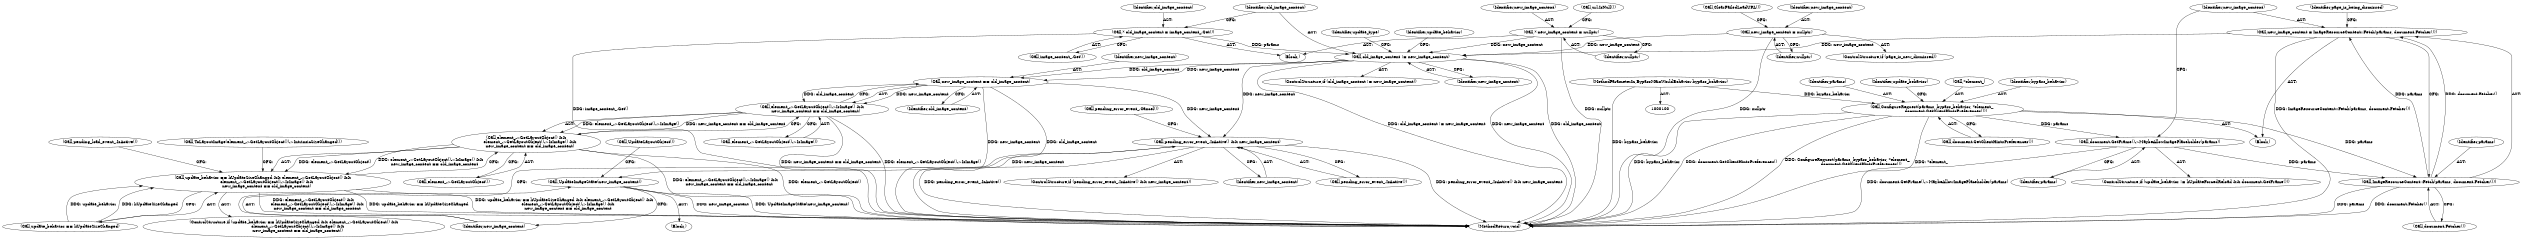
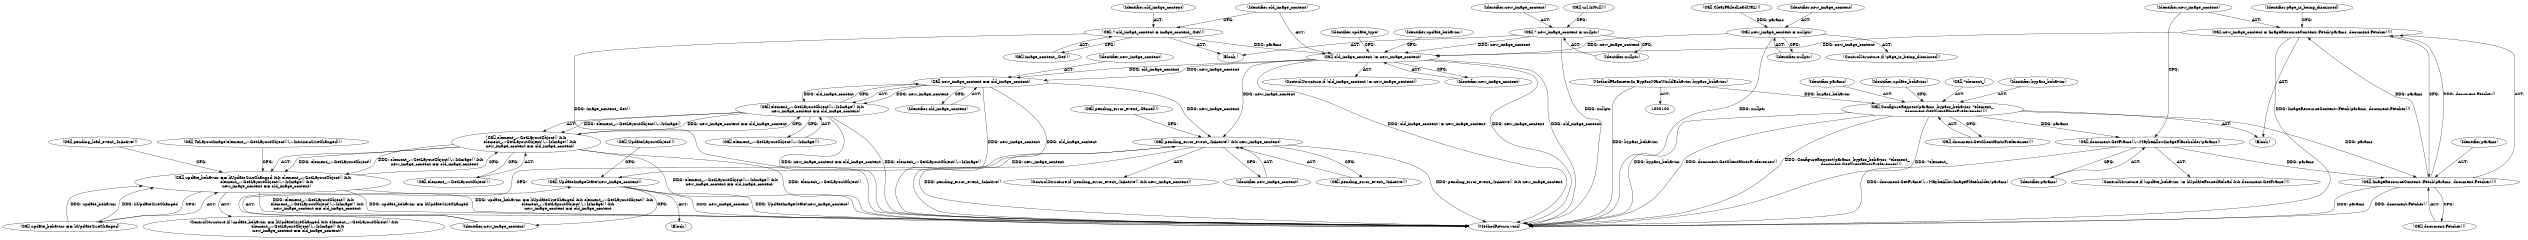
  digraph {
    n1 [label="(Call,old_image_content != new_image_content)"]
    n2 [label="(Call,new_image_content == old_image_content)"]
    n3 [label="(Call,pending_error_event_.IsActive() && new_image_content)"]
    n4 [label="(ControlStructure,if (old_image_content != new_image_content))"]
    n5 [label="(MethodReturn,void)"]
    n6 [label="(Identifier,new_image_content)"]
    n7 [label="(Call,element_->GetLayoutObject()->IsImage() &&\n      new_image_content == old_image_content)"]
    n8 [label="(Identifier,old_image_content)"]
    n9 [label="(Call,UpdateImageState(new_image_content))"]
    n10 [label="(Call,pending_error_event_.IsActive())"]
    n11 [label="(ControlStructure,if (pending_error_event_.IsActive() && new_image_content))"]
    n12 [label="(Identifier,new_image_content)"]
    n13 [label="(Call,* old_image_content = image_content_.Get())"]
    n14 [label="(Call,image_content_.Get())"]
    n15 [label="(Block,)"]
    n16 [label="(Call,* new_image_content = nullptr)"]
    n17 [label="(Identifier,nullptr)"]
    n18 [label="(Call,new_image_content = nullptr)"]
-   n19 [label="(ControlStructure,if (page_is_new_dismissed))"]
+   n19 [label="(ControlStructure,if (page_is_being_dismissed))"]
    n20 [label="(Identifier,nullptr)"]
    n21 [label="(Call,new_image_content = ImageResourceContent::Fetch(params, document.Fetcher()))"]
    n22 [label="(Call,ImageResourceContent::Fetch(params, document.Fetcher()))"]
    n23 [label="(Block,)"]
    n24 [label="(Call,document.Fetcher())"]
    n25 [label="(Call,ConfigureRequest(params, bypass_behavior, *element_,\n                     document.GetClientHintsPreferences()))"]
    n26 [label="(Call,document.GetFrame()->MaybeAllowImagePlaceholder(params))"]
    n27 [label="(Call,document.GetClientHintsPreferences())"]
    n28 [label="(Identifier,params)"]
    n29 [label="(ControlStructure,if (update_behavior != kUpdateForcedReload && document.GetFrame()))"]
    n30 [label="(MethodParameterIn,BypassMainWorldBehavior bypass_behavior)"]
    1000100
    n32 [label="(Call,element_->GetLayoutObject() &&\n      element_->GetLayoutObject()->IsImage() &&\n      new_image_content == old_image_content)"]
    n33 [label="(Call,element_->GetLayoutObject()->IsImage())"]
    n34 [label="(Call,update_behavior == kUpdateSizeChanged && element_->GetLayoutObject() &&\n      element_->GetLayoutObject()->IsImage() &&\n      new_image_content == old_image_content)"]
    n35 [label="(Call,element_->GetLayoutObject())"]
    n36 [label="(Call,update_behavior == kUpdateSizeChanged)"]
    n37 [label="(ControlStructure,if (update_behavior == kUpdateSizeChanged && element_->GetLayoutObject() &&\n      element_->GetLayoutObject()->IsImage() &&\n      new_image_content == old_image_content))"]
    n38 [label="(Block,)"]
    n39 [label="(Identifier,new_image_content)"]
    n40 [label="(Identifier,new_image_content)"]
    n41 [label="(Call,ToLayoutImage(element_->GetLayoutObject())->IntrinsicSizeChanged())"]
    n42 [label="(Call,url.IsNull())"]
    n43 [label="(Identifier,params)"]
    n44 [label="(Identifier,bypass_behavior)"]
    n45 [label="(Call,pending_load_event_.IsActive())"]
    n46 [label="(Call,ClearFailedLoadURL())"]
    n47 [label="(Identifier,new_image_content)"]
    n48 [label="(Identifier,new_image_content)"]
    n49 [label="(Identifier,update_type)"]
    n50 [label="(Call,UpdateLayoutObject())"]
    n51 [label="(Identifier,params)"]
    n52 [label="(Identifier,update_behavior)"]
    n53 [label="(Call,*element_)"]
    n54 [label="(Identifier,old_image_content)"]
    n55 [label="(Identifier,update_behavior)"]
    n56 [label="(Call,pending_error_event_.Cancel())"]
    n57 [label="(Identifier,page_is_being_dismissed)"]
    n58 [label="(Identifier,old_image_content)"]
    n59 [label="(Identifier,new_image_content)"]
    n1 -> n2 [label="DDG: new_image_content"]
    n1 -> n2 [label="DDG: old_image_content"]
    n1 -> n3 [label="DDG: new_image_content"]
    n1 -> n4 [label="AST: "]
    n1 -> n5 [label="DDG: old_image_content != new_image_content"]
    n1 -> n5 [label="DDG: new_image_content"]
    n1 -> n5 [label="DDG: old_image_content"]
    n1 -> n6 [label="CFG: "]
    n2 -> n3 [label="DDG: new_image_content"]
    n2 -> n5 [label="DDG: new_image_content"]
    n2 -> n5 [label="DDG: old_image_content"]
    n2 -> n7 [label="AST: "]
    n2 -> n7 [label="DDG: new_image_content"]
    n2 -> n7 [label="DDG: old_image_content"]
    n2 -> n8 [label="CFG: "]
    n3 -> n5 [label="DDG: pending_error_event_.IsActive()"]
    n3 -> n5 [label="DDG: pending_error_event_.IsActive() && new_image_content"]
    n3 -> n9 [label="DDG: new_image_content"]
    n3 -> n10 [label="CFG: "]
    n3 -> n11 [label="AST: "]
    n3 -> n12 [label="CFG: "]
    n6 -> n1 [label="AST: "]
    n7 -> n2 [label="CFG: "]
    n7 -> n5 [label="DDG: new_image_content == old_image_content"]
    n7 -> n5 [label="DDG: element_->GetLayoutObject()->IsImage()"]
    n7 -> n32 [label="AST: "]
    n7 -> n32 [label="DDG: element_->GetLayoutObject()->IsImage()"]
    n7 -> n32 [label="DDG: new_image_content == old_image_content"]
    n7 -> n33 [label="CFG: "]
    n8 -> n2 [label="AST: "]
    n9 -> n5 [label="DDG: new_image_content"]
    n9 -> n5 [label="DDG: UpdateImageState(new_image_content)"]
    n9 -> n38 [label="AST: "]
    n9 -> n39 [label="CFG: "]
    n10 -> n3 [label="AST: "]
    n12 -> n3 [label="AST: "]
    n13 -> n1 [label="DDG: params"]
    n13 -> n5 [label="DDG: image_content_.Get()"]
    n13 -> n14 [label="CFG: "]
    n13 -> n15 [label="AST: "]
    n14 -> n13 [label="AST: "]
    n16 -> n1 [label="DDG: new_image_content"]
    n16 -> n5 [label="DDG: nullptr"]
    n16 -> n15 [label="AST: "]
    n16 -> n17 [label="CFG: "]
    n17 -> n16 [label="AST: "]
    n18 -> n1 [label="DDG: new_image_content"]
    n18 -> n5 [label="DDG: nullptr"]
    n18 -> n19 [label="AST: "]
    n18 -> n20 [label="CFG: "]
    n20 -> n18 [label="AST: "]
    n21 -> n1 [label="DDG: new_image_content"]
    n21 -> n5 [label="DDG: ImageResourceContent::Fetch(params, document.Fetcher())"]
    n21 -> n22 [label="CFG: "]
    n21 -> n23 [label="AST: "]
    n22 -> n5 [label="DDG: document.Fetcher()"]
    n22 -> n5 [label="DDG: params"]
    n22 -> n21 [label="AST: "]
    n22 -> n21 [label="DDG: params"]
    n22 -> n21 [label="DDG: document.Fetcher()"]
    n22 -> n24 [label="CFG: "]
    n24 -> n22 [label="AST: "]
    n25 -> n5 [label="DDG: ConfigureRequest(params, bypass_behavior, *element_,\n                     document.GetClientHintsPreferences())"]
    n25 -> n5 [label="DDG: *element_"]
    n25 -> n5 [label="DDG: bypass_behavior"]
    n25 -> n5 [label="DDG: document.GetClientHintsPreferences()"]
    n25 -> n22 [label="DDG: params"]
    n25 -> n23 [label="AST: "]
    n25 -> n26 [label="DDG: params"]
    n25 -> n27 [label="CFG: "]
    n26 -> n5 [label="DDG: document.GetFrame()->MaybeAllowImagePlaceholder(params)"]
    n26 -> n22 [label="DDG: params"]
    n26 -> n28 [label="CFG: "]
    n26 -> n29 [label="AST: "]
    n27 -> n25 [label="AST: "]
    n28 -> n26 [label="AST: "]
    n30 -> n5 [label="DDG: bypass_behavior"]
    n30 -> n25 [label="DDG: bypass_behavior"]
    n30 -> 1000100 [label="AST: "]
    n32 -> n5 [label="DDG: element_->GetLayoutObject()->IsImage() &&\n      new_image_content == old_image_content"]
    n32 -> n5 [label="DDG: element_->GetLayoutObject()"]
    n32 -> n7 [label="CFG: "]
    n32 -> n34 [label="AST: "]
    n32 -> n34 [label="DDG: element_->GetLayoutObject()"]
    n32 -> n34 [label="DDG: element_->GetLayoutObject()->IsImage() &&\n      new_image_content == old_image_content"]
    n32 -> n35 [label="CFG: "]
    n33 -> n7 [label="AST: "]
    n34 -> n5 [label="DDG: update_behavior == kUpdateSizeChanged && element_->GetLayoutObject() &&\n      element_->GetLayoutObject()->IsImage() &&\n      new_image_content == old_image_content"]
    n34 -> n5 [label="DDG: element_->GetLayoutObject() &&\n      element_->GetLayoutObject()->IsImage() &&\n      new_image_content == old_image_content"]
    n34 -> n5 [label="DDG: update_behavior == kUpdateSizeChanged"]
    n34 -> n32 [label="CFG: "]
    n34 -> n36 [label="CFG: "]
    n34 -> n37 [label="AST: "]
    n35 -> n32 [label="AST: "]
    n36 -> n34 [label="AST: "]
    n36 -> n34 [label="DDG: update_behavior"]
    n36 -> n34 [label="DDG: kUpdateSizeChanged"]
    n39 -> n3 [label="CFG: "]
    n39 -> n9 [label="AST: "]
    n40 -> n2 [label="AST: "]
    n41 -> n34 [label="CFG: "]
    n42 -> n16 [label="CFG: "]
    n43 -> n22 [label="AST: "]
    n44 -> n25 [label="AST: "]
    n45 -> n34 [label="CFG: "]
-   n46 -> n18 [label="CFG: "]
+   n46 -> n18 [label="DDG: params"]
    n47 -> n18 [label="AST: "]
    n48 -> n16 [label="AST: "]
    n49 -> n1 [label="CFG: "]
    n50 -> n9 [label="CFG: "]
    n51 -> n25 [label="AST: "]
    n52 -> n25 [label="CFG: "]
    n53 -> n25 [label="AST: "]
    n54 -> n13 [label="AST: "]
    n55 -> n1 [label="CFG: "]
    n56 -> n3 [label="CFG: "]
    n57 -> n21 [label="CFG: "]
    n58 -> n1 [label="AST: "]
    n58 -> n13 [label="CFG: "]
    n59 -> n21 [label="AST: "]
    n59 -> n26 [label="CFG: "]
  }
